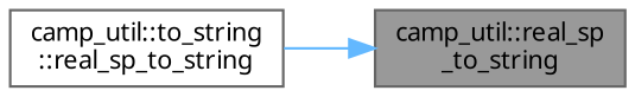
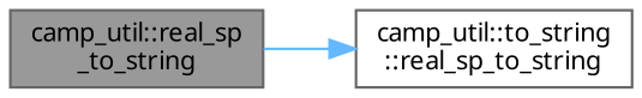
  digraph {
    rankdir=RL
    fontname="Noto Sans"
    node [fontname="Noto Sans" fontsize=10 shape=box style=filled]
    n1 [color=gray40 fillcolor=grey60 fontcolor=black height=0.2 label="camp_util::real_sp\l_to_string" width=0.4]
    n2 [color=grey40 fillcolor=white height=0.2 label="camp_util::to_string\l::real_sp_to_string" width=0.4]
-   n1 -> n2 [color=steelblue1 dir=back fontname="Noto Sans" fontsize=10 labelfontname=Helvetica labelfontsize=10 style=solid]
+   n2 -> n1 [color=steelblue1 dir=back fontname="Noto Sans" fontsize=10 labelfontname=Helvetica labelfontsize=10 style=solid]
  }
